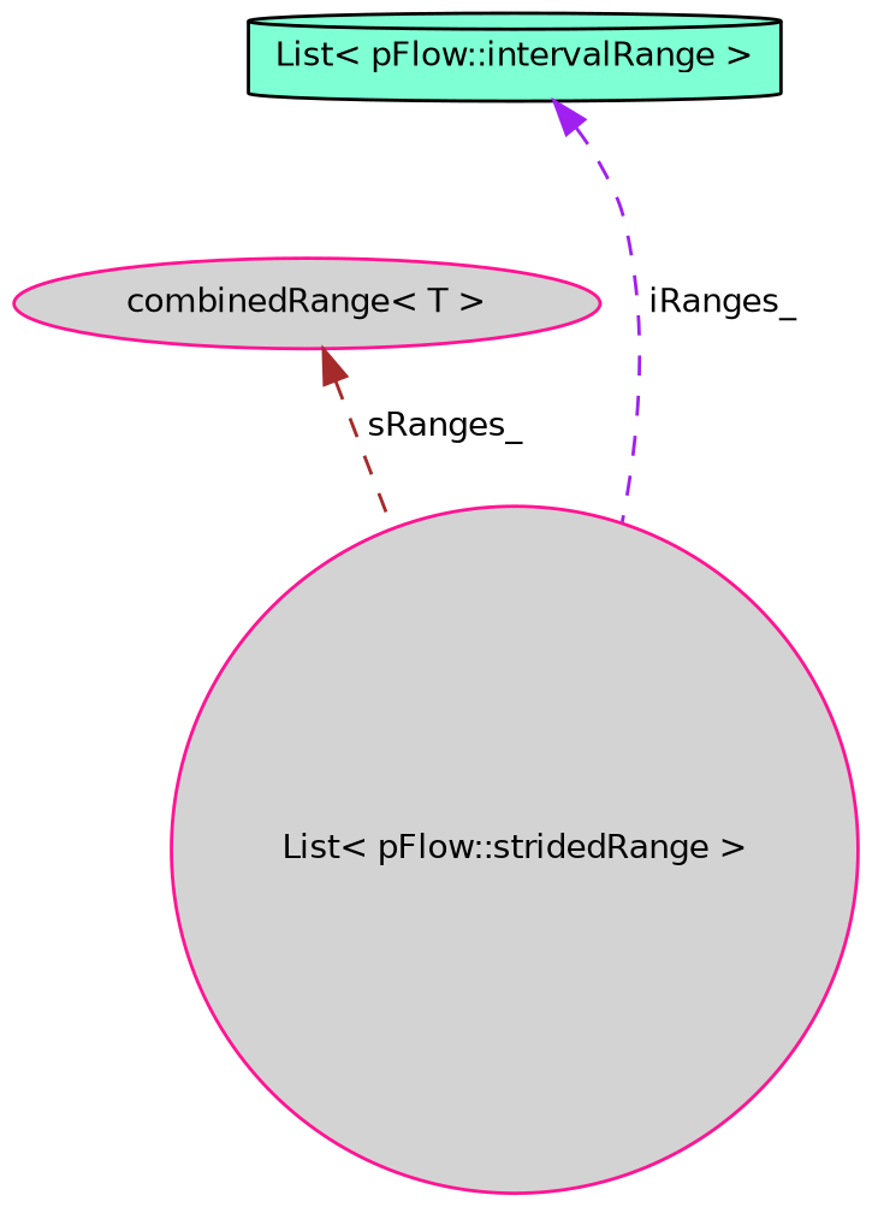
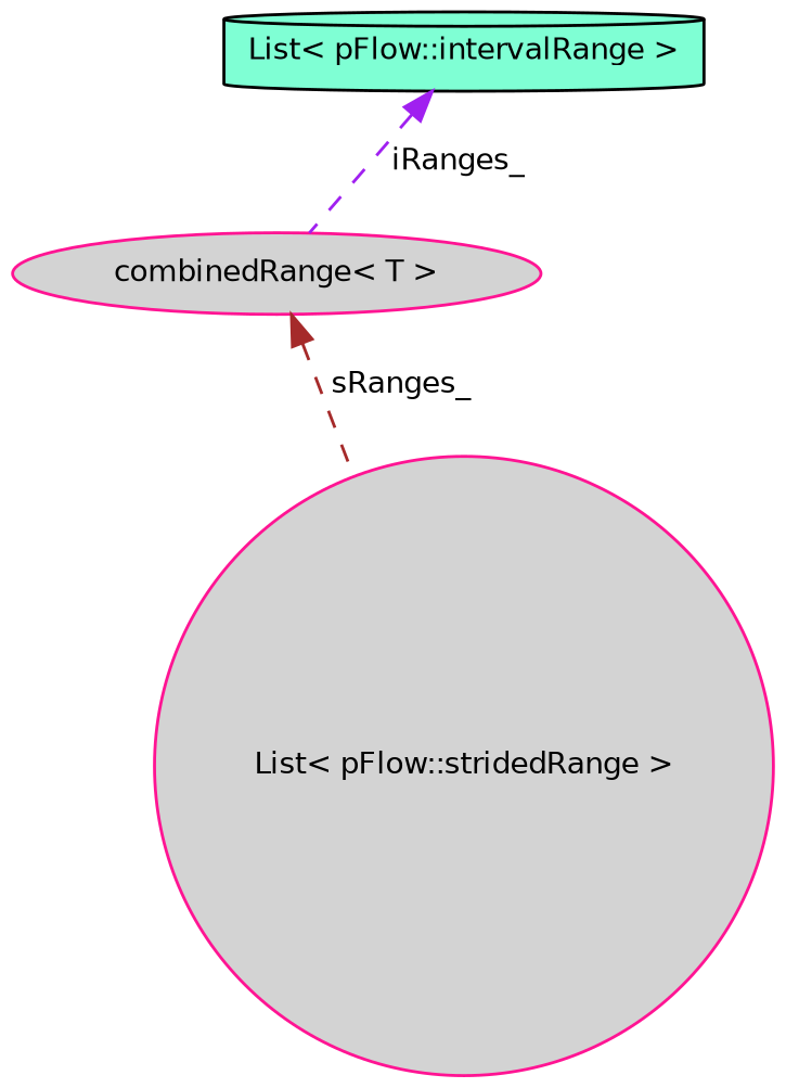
  digraph {
    node [color=deeppink fillcolor=lightgrey fontname=Helvetica fontsize=10 style=filled]
    edge [dir=back fontname=Helvetica fontsize=10 labelfontname=Helvetica labelfontsize=10 style=dashed]
    n1 [fontcolor=black height=0.2 label="combinedRange\< T \>" shape=ellipse width=0.4]
    n2 [height=0.2 label="List\< pFlow::stridedRange \>" shape=circle width=0.4]
    n3 [color=black fillcolor=aquamarine height=0.2 label="List\< pFlow::intervalRange \>" shape=cylinder width=0.4]
    n1 -> n2 [color=brown label=" sRanges_"]
-   n3 -> n2 [color=purple label=" iRanges_"]
+   n3 -> n1 [color=purple label=" iRanges_"]
  }
